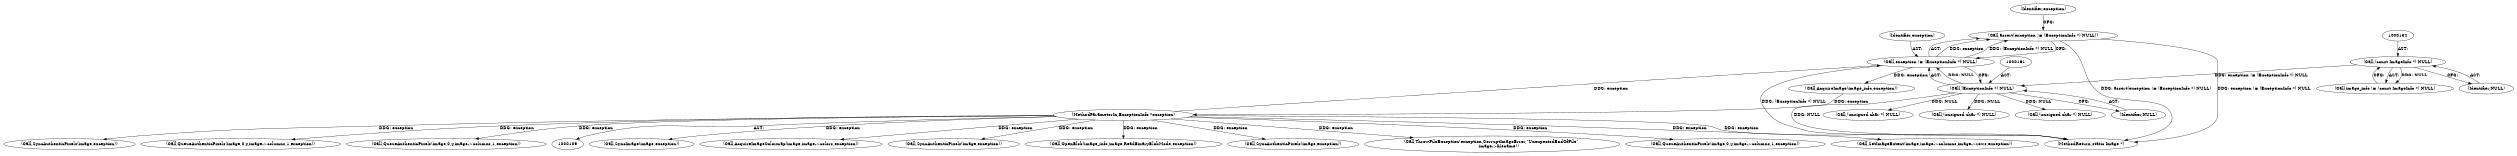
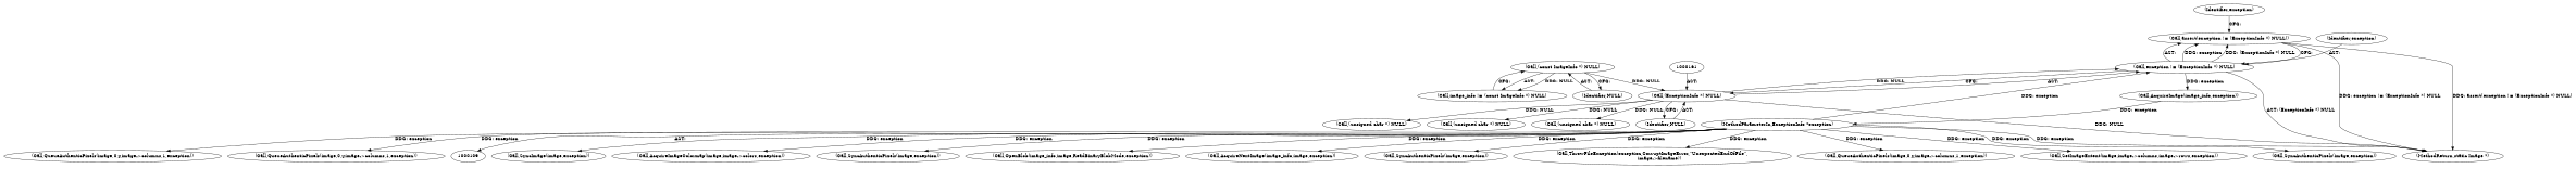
  digraph {
    n1 [label="(Call,assert(exception != (ExceptionInfo *) NULL))"]
    n2 [label="(Call,exception != (ExceptionInfo *) NULL)"]
    n3 [label="(MethodReturn,static Image *)"]
    n4 [label="(Call,(ExceptionInfo *) NULL)"]
    n5 [label="(Call,AcquireImage(image_info,exception))"]
    n6 [label="(Call,(unsigned char *) NULL)"]
    n7 [label="(Call,(unsigned char *) NULL)"]
    n8 [label="(Identifier,NULL)"]
    n9 [label="(Call,(unsigned char *) NULL)"]
    n10 [label="(MethodParameterIn,ExceptionInfo *exception)"]
    n11 [label="(Call,SyncImage(image,exception))"]
    n12 [label="(Call,AcquireImageColormap(image,image->colors,exception))"]
    n13 [label="(Call,SyncAuthenticPixels(image,exception))"]
    n14 [label="(Call,OpenBlob(image_info,image,ReadBinaryBlobMode,exception))"]
+   n15 [label="(Call,AcquireNextImage(image_info,image,exception))"]
    n16 [label="(Call,SyncAuthenticPixels(image,exception))"]
    n17 [label="(Call,ThrowFileException(exception,CorruptImageError,\"UnexpectedEndOfFile\",\n          image->filename))"]
    n18 [label="(Call,QueueAuthenticPixels(image,0,y,image->columns,1,exception))"]
    n19 [label="(Call,SetImageExtent(image,image->columns,image->rows,exception))"]
    n20 [label="(Call,SyncAuthenticPixels(image,exception))"]
    n21 [label="(Call,QueueAuthenticPixels(image,0,y,image->columns,1,exception))"]
    n22 [label="(Call,QueueAuthenticPixels(image,0,y,image->columns,1,exception))"]
    1000109
    n24 [label="(Call,(const ImageInfo *) NULL)"]
    n25 [label="(Identifier,NULL)"]
    n26 [label="(Call,image_info != (const ImageInfo *) NULL)"]
    n27 [label="(Identifier,exception)"]
    n28 [label="(Identifier,exception)"]
    1000161
-   1000134
    n1 -> n2 [label="CFG: "]
    n1 -> n3 [label="DDG: assert(exception != (ExceptionInfo *) NULL)"]
    n1 -> n3 [label="DDG: exception != (ExceptionInfo *) NULL"]
    n2 -> n1 [label="AST: "]
    n2 -> n1 [label="DDG: exception"]
    n2 -> n1 [label="DDG: (ExceptionInfo *) NULL"]
-   n2 -> n3 [label="DDG: (ExceptionInfo *) NULL"]
+   n2 -> n3 [label="AST: (ExceptionInfo *) NULL"]
    n2 -> n4 [label="CFG: "]
    n2 -> n5 [label="DDG: exception"]
    n4 -> n2 [label="AST: "]
    n4 -> n2 [label="DDG: NULL"]
    n4 -> n3 [label="DDG: NULL"]
    n4 -> n6 [label="DDG: NULL"]
    n4 -> n7 [label="DDG: NULL"]
    n4 -> n8 [label="CFG: "]
    n4 -> n9 [label="DDG: NULL"]
    n5 -> n10 [label="DDG: exception"]
    n8 -> n4 [label="AST: "]
    n10 -> n2 [label="DDG: exception"]
    n10 -> n3 [label="DDG: exception"]
    n10 -> n11 [label="DDG: exception"]
    n10 -> n12 [label="DDG: exception"]
    n10 -> n13 [label="DDG: exception"]
    n10 -> n14 [label="DDG: exception"]
+   n10 -> n15 [label="DDG: exception"]
    n10 -> n16 [label="DDG: exception"]
    n10 -> n17 [label="DDG: exception"]
    n10 -> n18 [label="DDG: exception"]
    n10 -> n19 [label="DDG: exception"]
    n10 -> n20 [label="DDG: exception"]
    n10 -> n21 [label="DDG: exception"]
    n10 -> n22 [label="DDG: exception"]
    n10 -> 1000109 [label="AST: "]
-   n24 -> n4 [label="DDG: exception != (ExceptionInfo *) NULL"]
+   n24 -> n4 [label="DDG: NULL"]
    n24 -> n25 [label="CFG: "]
    n24 -> n26 [label="AST: "]
    n24 -> n26 [label="DDG: NULL"]
    n25 -> n24 [label="AST: "]
    n26 -> n24 [label="CFG: "]
    n27 -> n1 [label="CFG: "]
    n28 -> n2 [label="AST: "]
    1000161 -> n4 [label="AST: "]
-   1000134 -> n24 [label="AST: "]
  }
